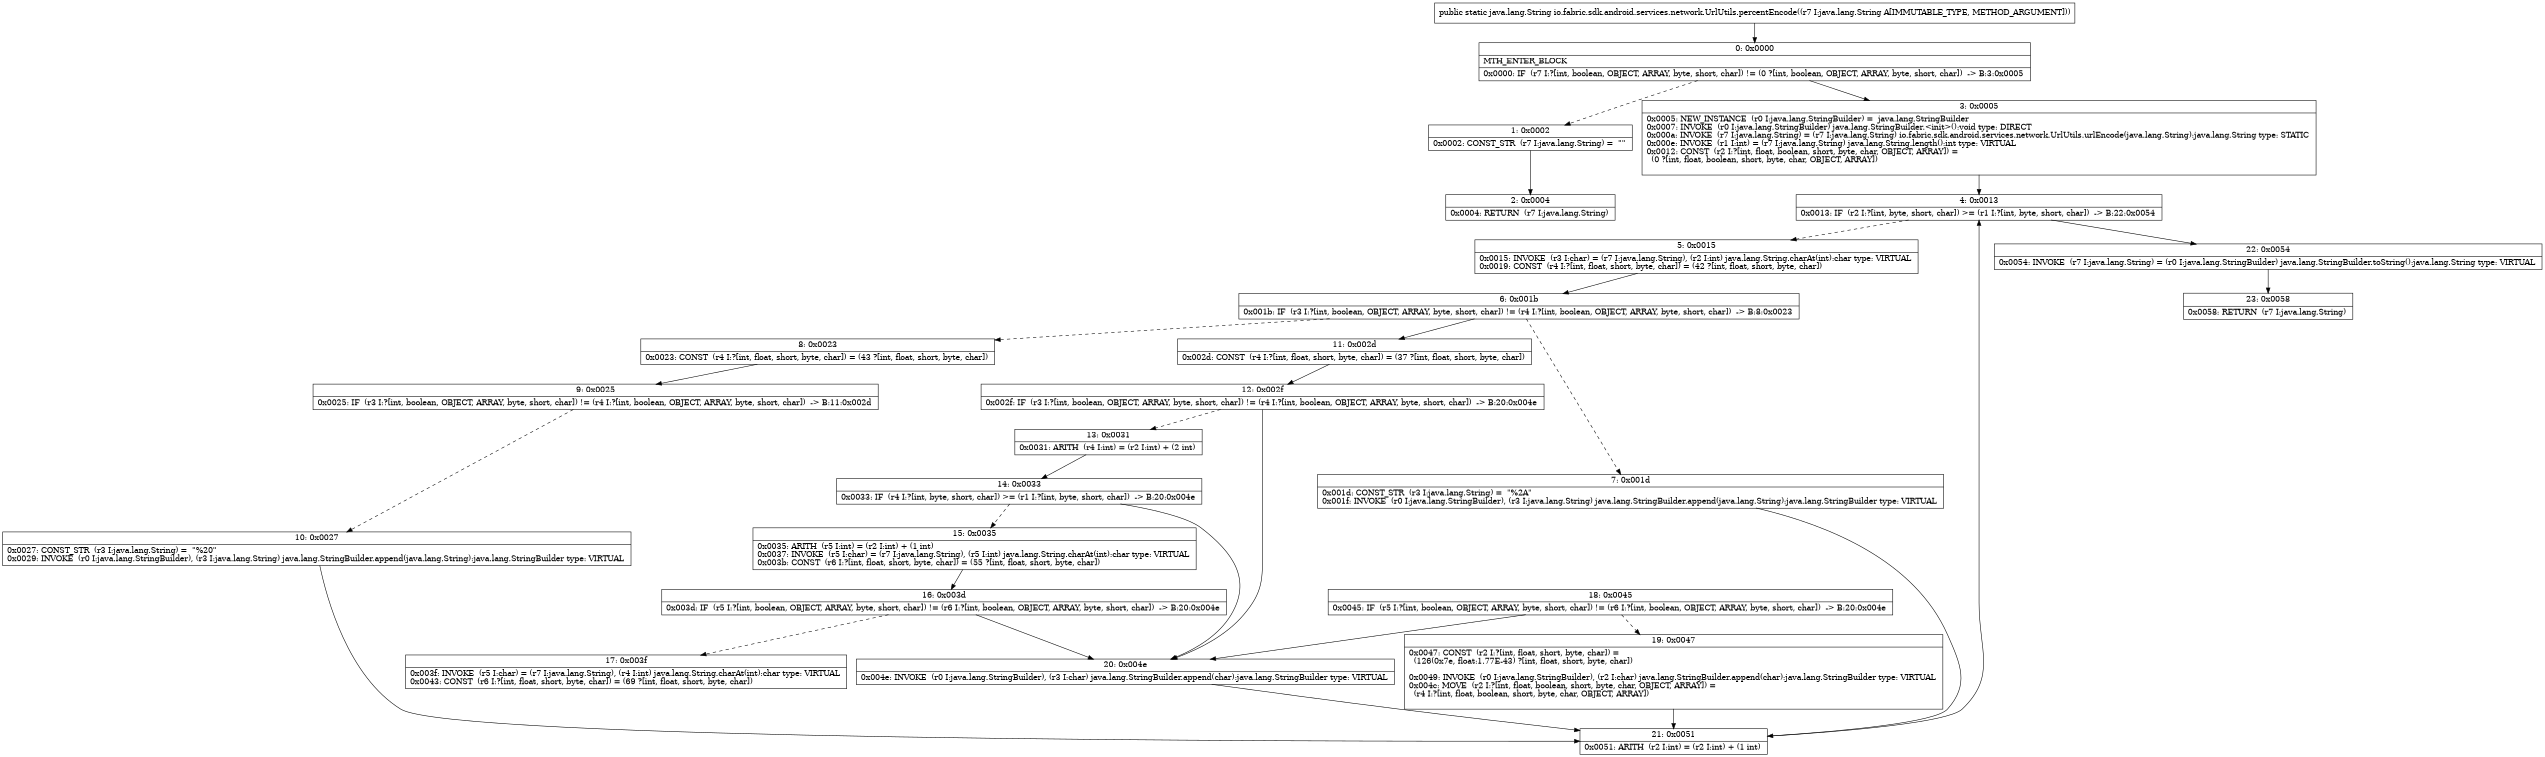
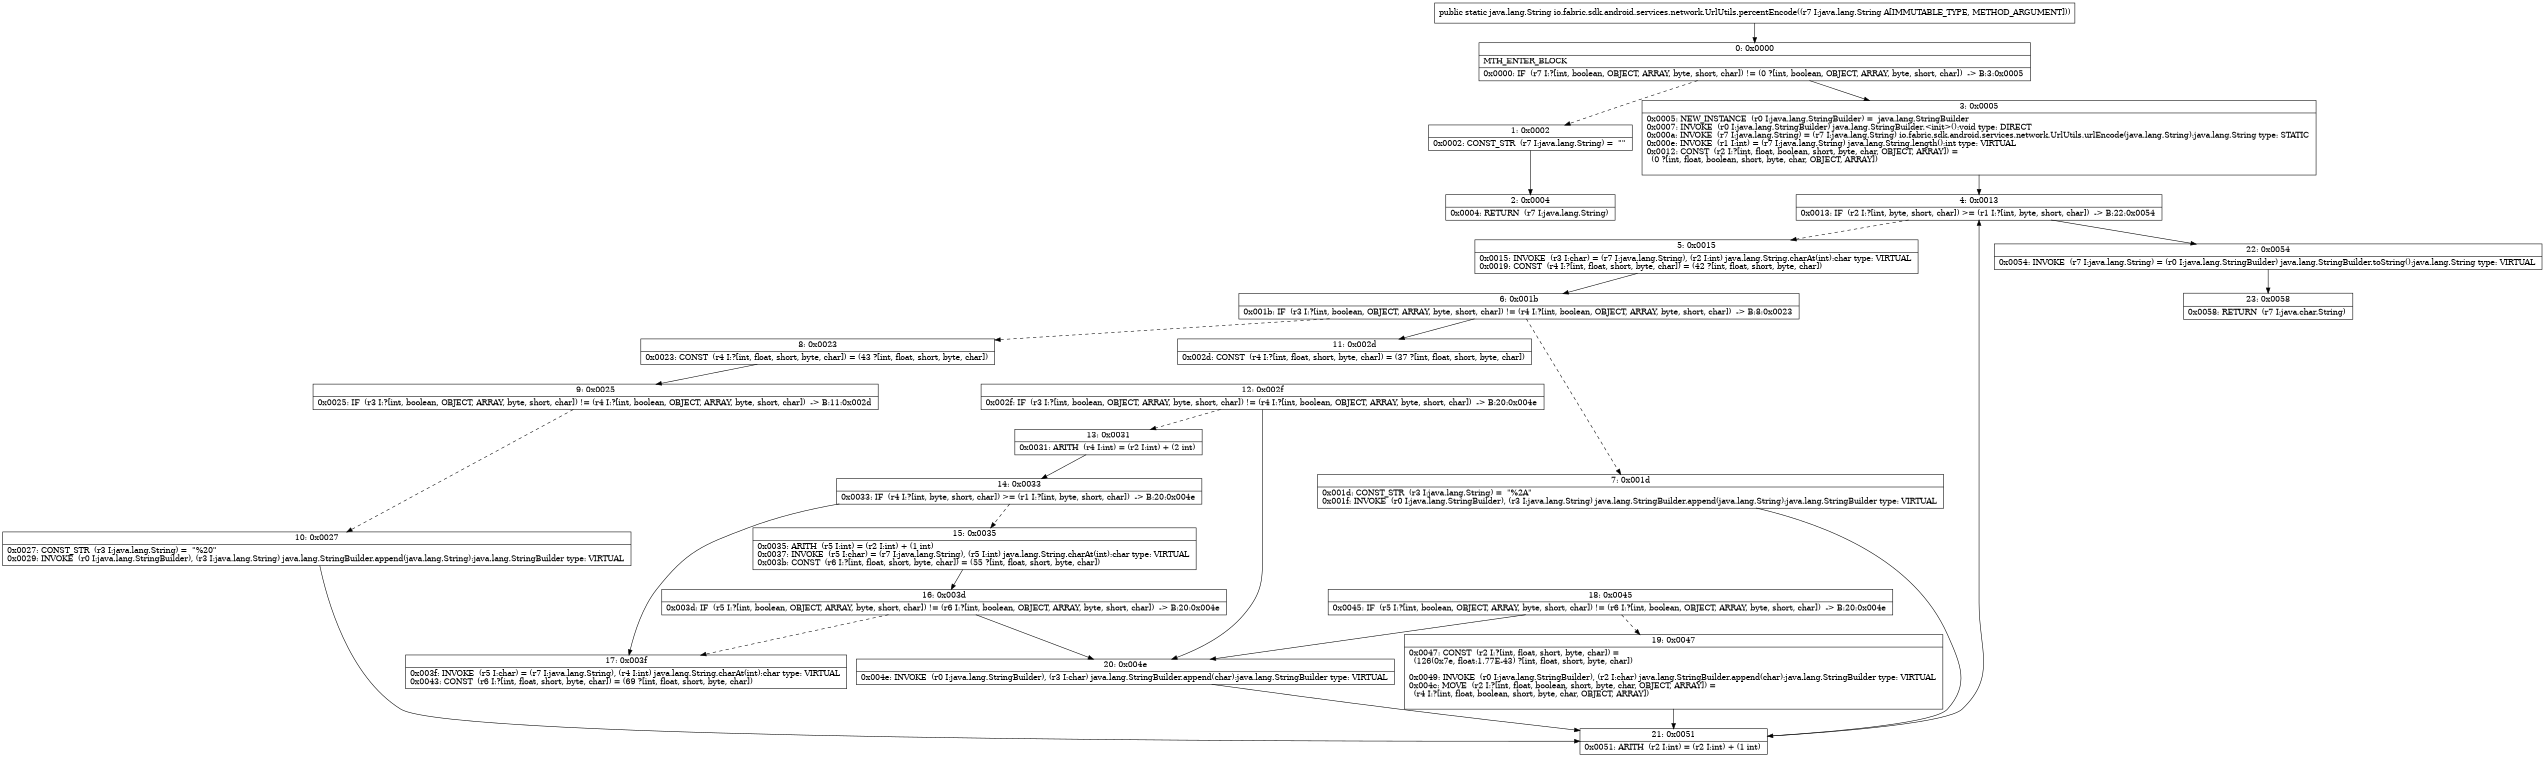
  digraph {
    node [shape=record]
    n1 [label="{0\:\ 0x0000|MTH_ENTER_BLOCK\l|0x0000: IF  (r7 I:?[int, boolean, OBJECT, ARRAY, byte, short, char]) != (0 ?[int, boolean, OBJECT, ARRAY, byte, short, char])  \-\> B:3:0x0005 \l}"]
    n2 [label="{1\:\ 0x0002|0x0002: CONST_STR  (r7 I:java.lang.String) =  \"\" \l}"]
    n3 [label="{3\:\ 0x0005|0x0005: NEW_INSTANCE  (r0 I:java.lang.StringBuilder) =  java.lang.StringBuilder \l0x0007: INVOKE  (r0 I:java.lang.StringBuilder) java.lang.StringBuilder.\<init\>():void type: DIRECT \l0x000a: INVOKE  (r7 I:java.lang.String) = (r7 I:java.lang.String) io.fabric.sdk.android.services.network.UrlUtils.urlEncode(java.lang.String):java.lang.String type: STATIC \l0x000e: INVOKE  (r1 I:int) = (r7 I:java.lang.String) java.lang.String.length():int type: VIRTUAL \l0x0012: CONST  (r2 I:?[int, float, boolean, short, byte, char, OBJECT, ARRAY]) = \l  (0 ?[int, float, boolean, short, byte, char, OBJECT, ARRAY])\l \l}"]
    n4 [label="{2\:\ 0x0004|0x0004: RETURN  (r7 I:java.lang.String) \l}"]
    n5 [label="{4\:\ 0x0013|0x0013: IF  (r2 I:?[int, byte, short, char]) \>= (r1 I:?[int, byte, short, char])  \-\> B:22:0x0054 \l}"]
    n6 [label="{5\:\ 0x0015|0x0015: INVOKE  (r3 I:char) = (r7 I:java.lang.String), (r2 I:int) java.lang.String.charAt(int):char type: VIRTUAL \l0x0019: CONST  (r4 I:?[int, float, short, byte, char]) = (42 ?[int, float, short, byte, char]) \l}"]
    n7 [label="{22\:\ 0x0054|0x0054: INVOKE  (r7 I:java.lang.String) = (r0 I:java.lang.StringBuilder) java.lang.StringBuilder.toString():java.lang.String type: VIRTUAL \l}"]
    n8 [label="{6\:\ 0x001b|0x001b: IF  (r3 I:?[int, boolean, OBJECT, ARRAY, byte, short, char]) != (r4 I:?[int, boolean, OBJECT, ARRAY, byte, short, char])  \-\> B:8:0x0023 \l}"]
-   n9 [label="{23\:\ 0x0058|0x0058: RETURN  (r7 I:java.lang.String) \l}"]
+   n9 [label="{23\:\ 0x0058|0x0058: RETURN  (r7 I:java.char.String) \l}"]
    n10 [label="{7\:\ 0x001d|0x001d: CONST_STR  (r3 I:java.lang.String) =  \"%2A\" \l0x001f: INVOKE  (r0 I:java.lang.StringBuilder), (r3 I:java.lang.String) java.lang.StringBuilder.append(java.lang.String):java.lang.StringBuilder type: VIRTUAL \l}"]
    n11 [label="{8\:\ 0x0023|0x0023: CONST  (r4 I:?[int, float, short, byte, char]) = (43 ?[int, float, short, byte, char]) \l}"]
    n12 [label="{11\:\ 0x002d|0x002d: CONST  (r4 I:?[int, float, short, byte, char]) = (37 ?[int, float, short, byte, char]) \l}"]
    n13 [label="{21\:\ 0x0051|0x0051: ARITH  (r2 I:int) = (r2 I:int) + (1 int) \l}"]
    n14 [label="{9\:\ 0x0025|0x0025: IF  (r3 I:?[int, boolean, OBJECT, ARRAY, byte, short, char]) != (r4 I:?[int, boolean, OBJECT, ARRAY, byte, short, char])  \-\> B:11:0x002d \l}"]
    n15 [label="{10\:\ 0x0027|0x0027: CONST_STR  (r3 I:java.lang.String) =  \"%20\" \l0x0029: INVOKE  (r0 I:java.lang.StringBuilder), (r3 I:java.lang.String) java.lang.StringBuilder.append(java.lang.String):java.lang.StringBuilder type: VIRTUAL \l}"]
    n16 [label="{12\:\ 0x002f|0x002f: IF  (r3 I:?[int, boolean, OBJECT, ARRAY, byte, short, char]) != (r4 I:?[int, boolean, OBJECT, ARRAY, byte, short, char])  \-\> B:20:0x004e \l}"]
    n17 [label="{13\:\ 0x0031|0x0031: ARITH  (r4 I:int) = (r2 I:int) + (2 int) \l}"]
    n18 [label="{20\:\ 0x004e|0x004e: INVOKE  (r0 I:java.lang.StringBuilder), (r3 I:char) java.lang.StringBuilder.append(char):java.lang.StringBuilder type: VIRTUAL \l}"]
    n19 [label="{14\:\ 0x0033|0x0033: IF  (r4 I:?[int, byte, short, char]) \>= (r1 I:?[int, byte, short, char])  \-\> B:20:0x004e \l}"]
    n20 [label="{15\:\ 0x0035|0x0035: ARITH  (r5 I:int) = (r2 I:int) + (1 int) \l0x0037: INVOKE  (r5 I:char) = (r7 I:java.lang.String), (r5 I:int) java.lang.String.charAt(int):char type: VIRTUAL \l0x003b: CONST  (r6 I:?[int, float, short, byte, char]) = (55 ?[int, float, short, byte, char]) \l}"]
    n21 [label="{16\:\ 0x003d|0x003d: IF  (r5 I:?[int, boolean, OBJECT, ARRAY, byte, short, char]) != (r6 I:?[int, boolean, OBJECT, ARRAY, byte, short, char])  \-\> B:20:0x004e \l}"]
    n22 [label="{17\:\ 0x003f|0x003f: INVOKE  (r5 I:char) = (r7 I:java.lang.String), (r4 I:int) java.lang.String.charAt(int):char type: VIRTUAL \l0x0043: CONST  (r6 I:?[int, float, short, byte, char]) = (69 ?[int, float, short, byte, char]) \l}"]
    n23 [label="{18\:\ 0x0045|0x0045: IF  (r5 I:?[int, boolean, OBJECT, ARRAY, byte, short, char]) != (r6 I:?[int, boolean, OBJECT, ARRAY, byte, short, char])  \-\> B:20:0x004e \l}"]
    n24 [label="{19\:\ 0x0047|0x0047: CONST  (r2 I:?[int, float, short, byte, char]) = \l  (126(0x7e, float:1.77E\-43) ?[int, float, short, byte, char])\l \l0x0049: INVOKE  (r0 I:java.lang.StringBuilder), (r2 I:char) java.lang.StringBuilder.append(char):java.lang.StringBuilder type: VIRTUAL \l0x004c: MOVE  (r2 I:?[int, float, boolean, short, byte, char, OBJECT, ARRAY]) = \l  (r4 I:?[int, float, boolean, short, byte, char, OBJECT, ARRAY])\l \l}"]
    n25 [label="{public static java.lang.String io.fabric.sdk.android.services.network.UrlUtils.percentEncode((r7 I:java.lang.String A[IMMUTABLE_TYPE, METHOD_ARGUMENT])) }"]
    n1 -> n2 [style=dashed]
    n1 -> n3
    n2 -> n4
    n3 -> n5
    n5 -> n6 [style=dashed]
    n5 -> n7
    n6 -> n8
    n7 -> n9
    n8 -> n10 [style=dashed]
    n8 -> n11 [style=dashed]
    n8 -> n12
    n10 -> n13
    n11 -> n14
-   n12 -> n16
    n13 -> n5
    n14 -> n15 [style=dashed]
    n15 -> n13
    n16 -> n17 [style=dashed]
    n16 -> n18
    n17 -> n19
    n18 -> n13
-   n19 -> n18
+   n19 -> n22
    n19 -> n20 [style=dashed]
    n20 -> n21
    n21 -> n18
    n21 -> n22 [style=dashed]
    n23 -> n18
    n23 -> n24 [style=dashed]
    n24 -> n13
    n25 -> n1
  }
